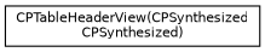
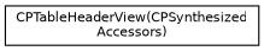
  digraph {
    rankdir=LR
-   n1 [color=black fillcolor=white fontname=Helvetica fontsize=10 height=0.2 label="CPTableHeaderView(CPSynthesized\lCPSynthesized)" shape=record style=filled width=0.4]
+   n1 [color=black fillcolor=white fontname=Helvetica fontsize=10 height=0.2 label="CPTableHeaderView(CPSynthesized\lAccessors)" shape=record style=filled width=0.4]
  }
